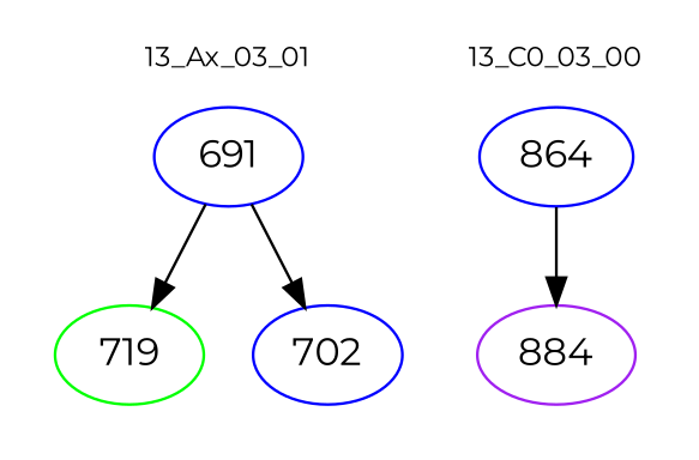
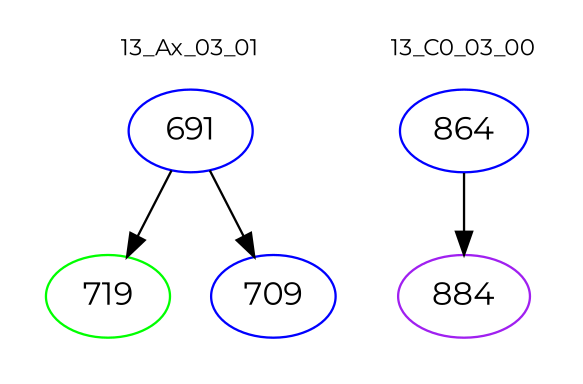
  digraph {
    fontname=Montserrat
    node [color=blue fontname=Montserrat]
    edge [color=black fontname=Montserrat]
    n1 [color=green label=719]
    n2 [label=691]
-   n3 [label=702]
+   n3 [label=709]
    n4 [label=864]
    n5 [color=purple label=884]
    subgraph cluster_1 {
      color=white
      fontsize=10
      label="13_Ax_03_01"
      n1
      n2
      n3
    }
    subgraph cluster_2 {
      color=white
      fontsize=10
      label="13_C0_03_00"
      n4
      n5
    }
    n2 -> n1
    n2 -> n3
    n4 -> n5
  }
